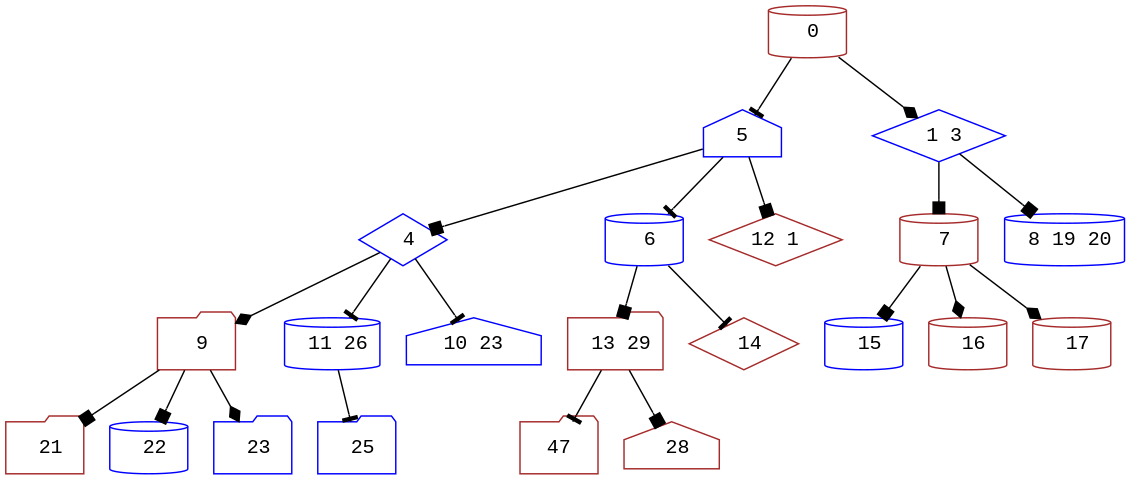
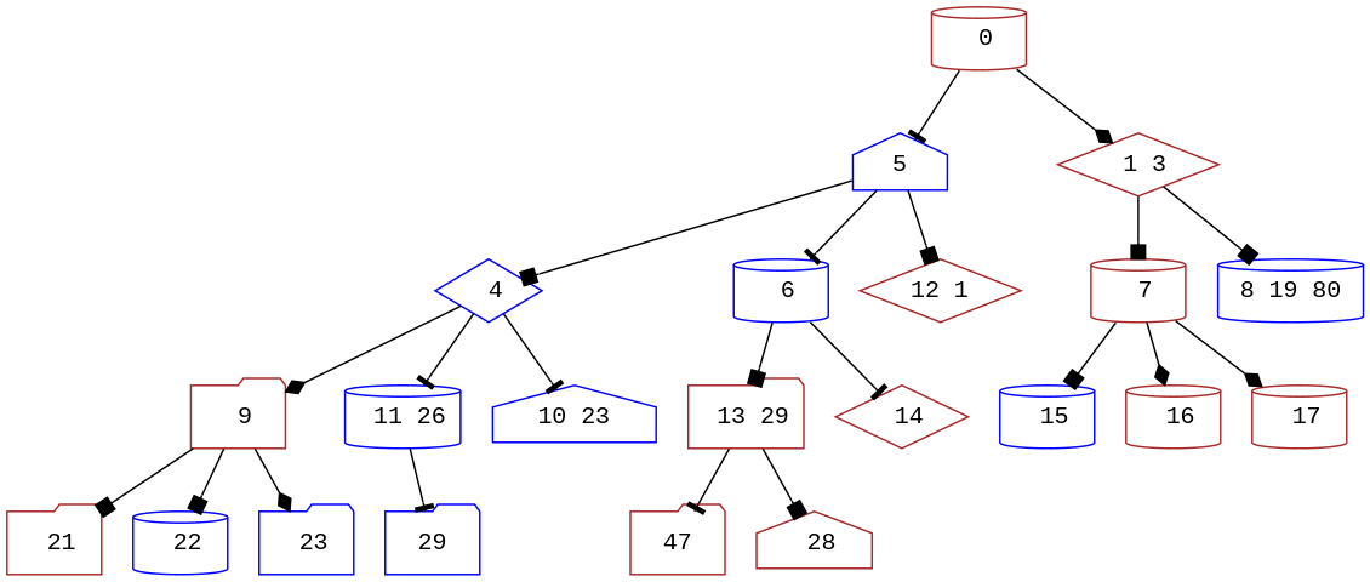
  digraph {
    fontname="Liberation Mono"
    node [color=brown fontname="Liberation Mono" shape=cylinder]
    edge [arrowhead=box fontname="Liberation Mono"]
    " 0"
    n2 [color=blue label=5 shape=house]
-   " 1 3" [color=blue shape=diamond]
+   " 1 3" [shape=diamond]
    " 4" [color=blue shape=diamond]
    " 6" [color=blue]
    n6 [label="12 1" shape=diamond]
    " 7"
-   " 8 19 20" [color=blue]
+   " 8 19 20" [color=blue label="8 19 80"]
    " 9" [shape=folder]
    " 11 26" [color=blue]
    n11 [color=blue label="10 23" shape=house]
    " 13 29" [shape=folder]
    " 14" [shape=diamond]
    " 15" [color=blue]
    " 16"
    " 17"
    " 21" [shape=folder]
    " 22" [color=blue]
    " 23" [color=blue shape=folder]
-   " 25" [color=blue shape=folder]
+   " 25" [color=blue shape=folder label=29]
    n21 [label=47 shape=folder]
    " 28" [shape=house]
    " 0" -> n2 [arrowhead=tee]
    " 0" -> " 1 3" [arrowhead=diamond]
    n2 -> " 4"
    n2 -> " 6" [arrowhead=tee]
    n2 -> n6
    " 1 3" -> " 7"
    " 1 3" -> " 8 19 20"
    " 4" -> " 9" [arrowhead=diamond]
    " 4" -> " 11 26" [arrowhead=tee]
    " 4" -> n11 [arrowhead=tee]
    " 6" -> " 13 29"
    " 6" -> " 14" [arrowhead=tee]
    " 7" -> " 15"
    " 7" -> " 16" [arrowhead=diamond]
    " 7" -> " 17" [arrowhead=diamond]
    " 9" -> " 21"
    " 9" -> " 22"
    " 9" -> " 23" [arrowhead=diamond]
    " 11 26" -> " 25" [arrowhead=tee]
    " 13 29" -> n21 [arrowhead=tee]
    " 13 29" -> " 28"
  }
